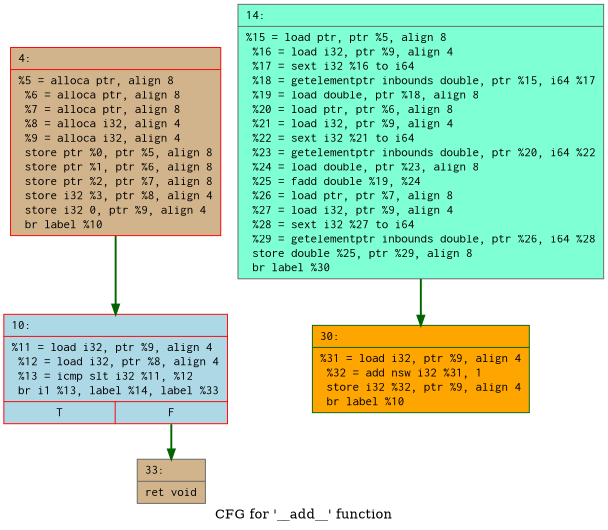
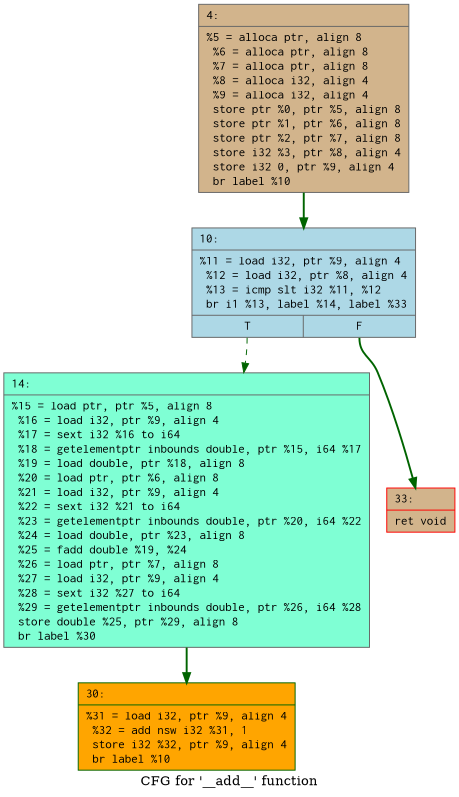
  digraph {
    label="CFG for '__add__' function"
    node [color=gray40 fillcolor=tan fontname=Courier shape=record style=filled]
    edge [color=darkgreen style=bold]
-   n1 [color=red label="{4:\l|  %5 = alloca ptr, align 8\l  %6 = alloca ptr, align 8\l  %7 = alloca ptr, align 8\l  %8 = alloca i32, align 4\l  %9 = alloca i32, align 4\l  store ptr %0, ptr %5, align 8\l  store ptr %1, ptr %6, align 8\l  store ptr %2, ptr %7, align 8\l  store i32 %3, ptr %8, align 4\l  store i32 0, ptr %9, align 4\l  br label %10\l}"]
-   n2 [color=red fillcolor=lightblue label="{10:\l|  %11 = load i32, ptr %9, align 4\l  %12 = load i32, ptr %8, align 4\l  %13 = icmp slt i32 %11, %12\l  br i1 %13, label %14, label %33\l|{<s0>T|<s1>F}}"]
+   n1 [label="{4:\l|  %5 = alloca ptr, align 8\l  %6 = alloca ptr, align 8\l  %7 = alloca ptr, align 8\l  %8 = alloca i32, align 4\l  %9 = alloca i32, align 4\l  store ptr %0, ptr %5, align 8\l  store ptr %1, ptr %6, align 8\l  store ptr %2, ptr %7, align 8\l  store i32 %3, ptr %8, align 4\l  store i32 0, ptr %9, align 4\l  br label %10\l}"]
+   n2 [fillcolor=lightblue label="{10:\l|  %11 = load i32, ptr %9, align 4\l  %12 = load i32, ptr %8, align 4\l  %13 = icmp slt i32 %11, %12\l  br i1 %13, label %14, label %33\l|{<s0>T|<s1>F}}"]
    n3 [fillcolor=aquamarine label="{14:\l|  %15 = load ptr, ptr %5, align 8\l  %16 = load i32, ptr %9, align 4\l  %17 = sext i32 %16 to i64\l  %18 = getelementptr inbounds double, ptr %15, i64 %17\l  %19 = load double, ptr %18, align 8\l  %20 = load ptr, ptr %6, align 8\l  %21 = load i32, ptr %9, align 4\l  %22 = sext i32 %21 to i64\l  %23 = getelementptr inbounds double, ptr %20, i64 %22\l  %24 = load double, ptr %23, align 8\l  %25 = fadd double %19, %24\l  %26 = load ptr, ptr %7, align 8\l  %27 = load i32, ptr %9, align 4\l  %28 = sext i32 %27 to i64\l  %29 = getelementptr inbounds double, ptr %26, i64 %28\l  store double %25, ptr %29, align 8\l  br label %30\l}"]
-   n4 [label="{33:\l|  ret void\l}"]
+   n4 [color=red label="{33:\l|  ret void\l}"]
    n5 [color=darkgreen fillcolor=orange label="{30:\l|  %31 = load i32, ptr %9, align 4\l  %32 = add nsw i32 %31, 1\l  store i32 %32, ptr %9, align 4\l  br label %10\l}"]
    n1 -> n2
+   n2 -> n3 [style=dashed tailport=s0]
    n2 -> n4 [tailport=s1]
    n3 -> n5
  }
